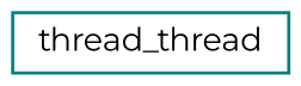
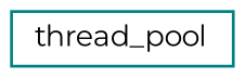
  digraph {
    rankdir=LR
    fontname=Montserrat
-   n1 [color=teal fillcolor=white fontname=Montserrat fontsize=10 height=0.2 label=thread_thread shape=box style=filled width=0.4]
+   n1 [color=teal fillcolor=white fontname=Montserrat fontsize=10 height=0.2 label=thread_pool shape=box style=filled width=0.4]
  }
